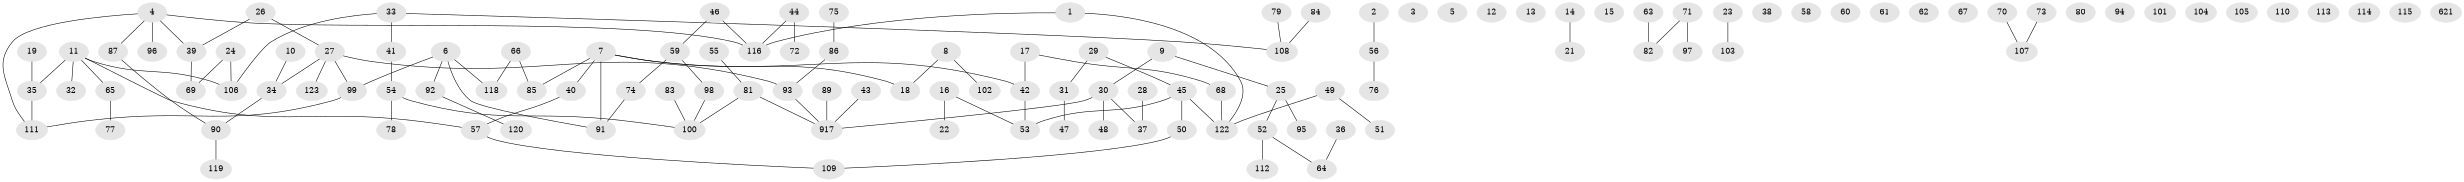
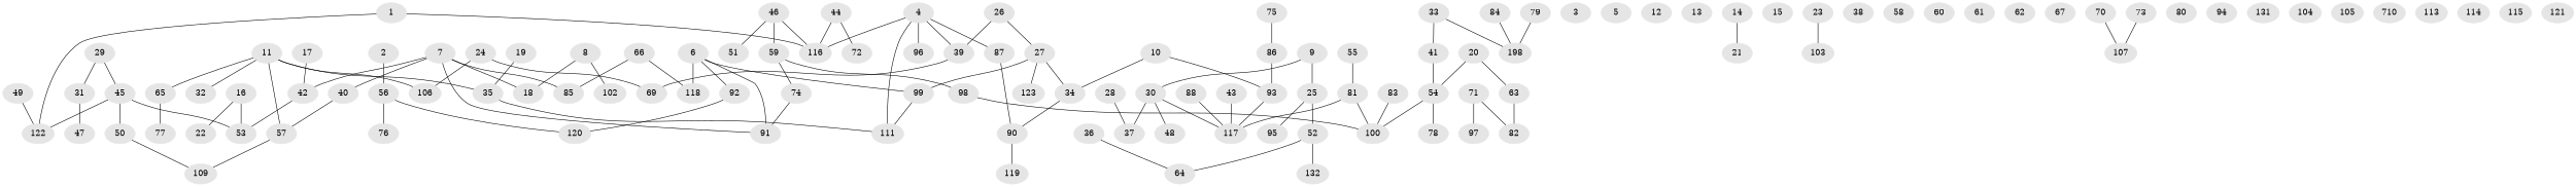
  graph {
    node [color=gray90 style=filled]
    1
    116
    122
    2
    56
    76
    120
    3
    4
    39
    87
    96
    111
    69
    90
    5
    6
    91
    92
    99
    118
    7
    18
    40
    42
    85
    57
    53
    8
    102
    9
    25
    30
    52
    95
    37
    48
-   117 [label=917]
+   117
    10
    34
    11
    32
    35
    65
    106
    109
    77
    12
    13
    14
    21
    15
    16
    22
    17
-   68
    19
+   20
    54
    63
    78
    100
    82
    23
    103
    24
    64
-   112
+   112 [label=132]
    26
    27
    93
    123
    28
    29
    31
    45
    47
    50
    33
    41
-   108
+   108 [label=198]
    119
    36
    38
    43
    44
    72
    46
    51
    59
    74
    98
    49
    55
    81
    58
    60
    61
    62
    66
    67
    70
    107
    71
    97
    73
    75
    86
    79
    80
    83
    84
-   89
+   89 [label=88]
    94
-   101
+   101 [label=131]
    104
    105
-   110
+   110 [label=710]
    113
    114
    115
-   121 [label=621]
+   121
    1 -- 116
    1 -- 122
    2 -- 56
    56 -- 76
+   56 -- 120
    4 -- 116
    4 -- 39
    4 -- 87
    4 -- 96
    4 -- 111
    39 -- 69
    87 -- 90
    90 -- 119
    6 -- 91
    6 -- 92
    6 -- 99
    6 -- 118
    92 -- 120
    99 -- 111
    7 -- 91
    7 -- 18
    7 -- 40
    7 -- 42
    7 -- 85
    40 -- 57
    42 -- 53
    57 -- 109
    8 -- 18
    8 -- 102
    9 -- 25
    9 -- 30
    25 -- 52
    25 -- 95
    30 -- 37
    30 -- 48
    30 -- 117
    52 -- 64
    52 -- 112
    10 -- 34
    34 -- 90
    11 -- 57
    11 -- 32
    11 -- 35
    11 -- 65
    11 -- 106
    35 -- 111
    65 -- 77
    14 -- 21
    16 -- 53
    16 -- 22
    17 -- 42
-   17 -- 68
-   68 -- 122
    19 -- 35
+   20 -- 54
+   20 -- 63
    54 -- 78
    54 -- 100
    63 -- 82
    23 -- 103
    24 -- 69
    24 -- 106
    26 -- 39
    26 -- 27
    27 -- 99
    27 -- 34
-   27 -- 93
+   10 -- 93
    27 -- 123
    93 -- 117
    28 -- 37
    29 -- 31
    29 -- 45
    31 -- 47
    45 -- 122
    45 -- 53
    45 -- 50
    50 -- 109
-   33 -- 106
    33 -- 41
    33 -- 108
    41 -- 54
    36 -- 64
    43 -- 117
    44 -- 116
    44 -- 72
    46 -- 116
-   49 -- 51
+   46 -- 51
    46 -- 59
    59 -- 74
    59 -- 98
    74 -- 91
    98 -- 100
    49 -- 122
    55 -- 81
    81 -- 117
    81 -- 100
    66 -- 118
    66 -- 85
    70 -- 107
    71 -- 82
    71 -- 97
    73 -- 107
    75 -- 86
    86 -- 93
    79 -- 108
    83 -- 100
    84 -- 108
    89 -- 117
  }
